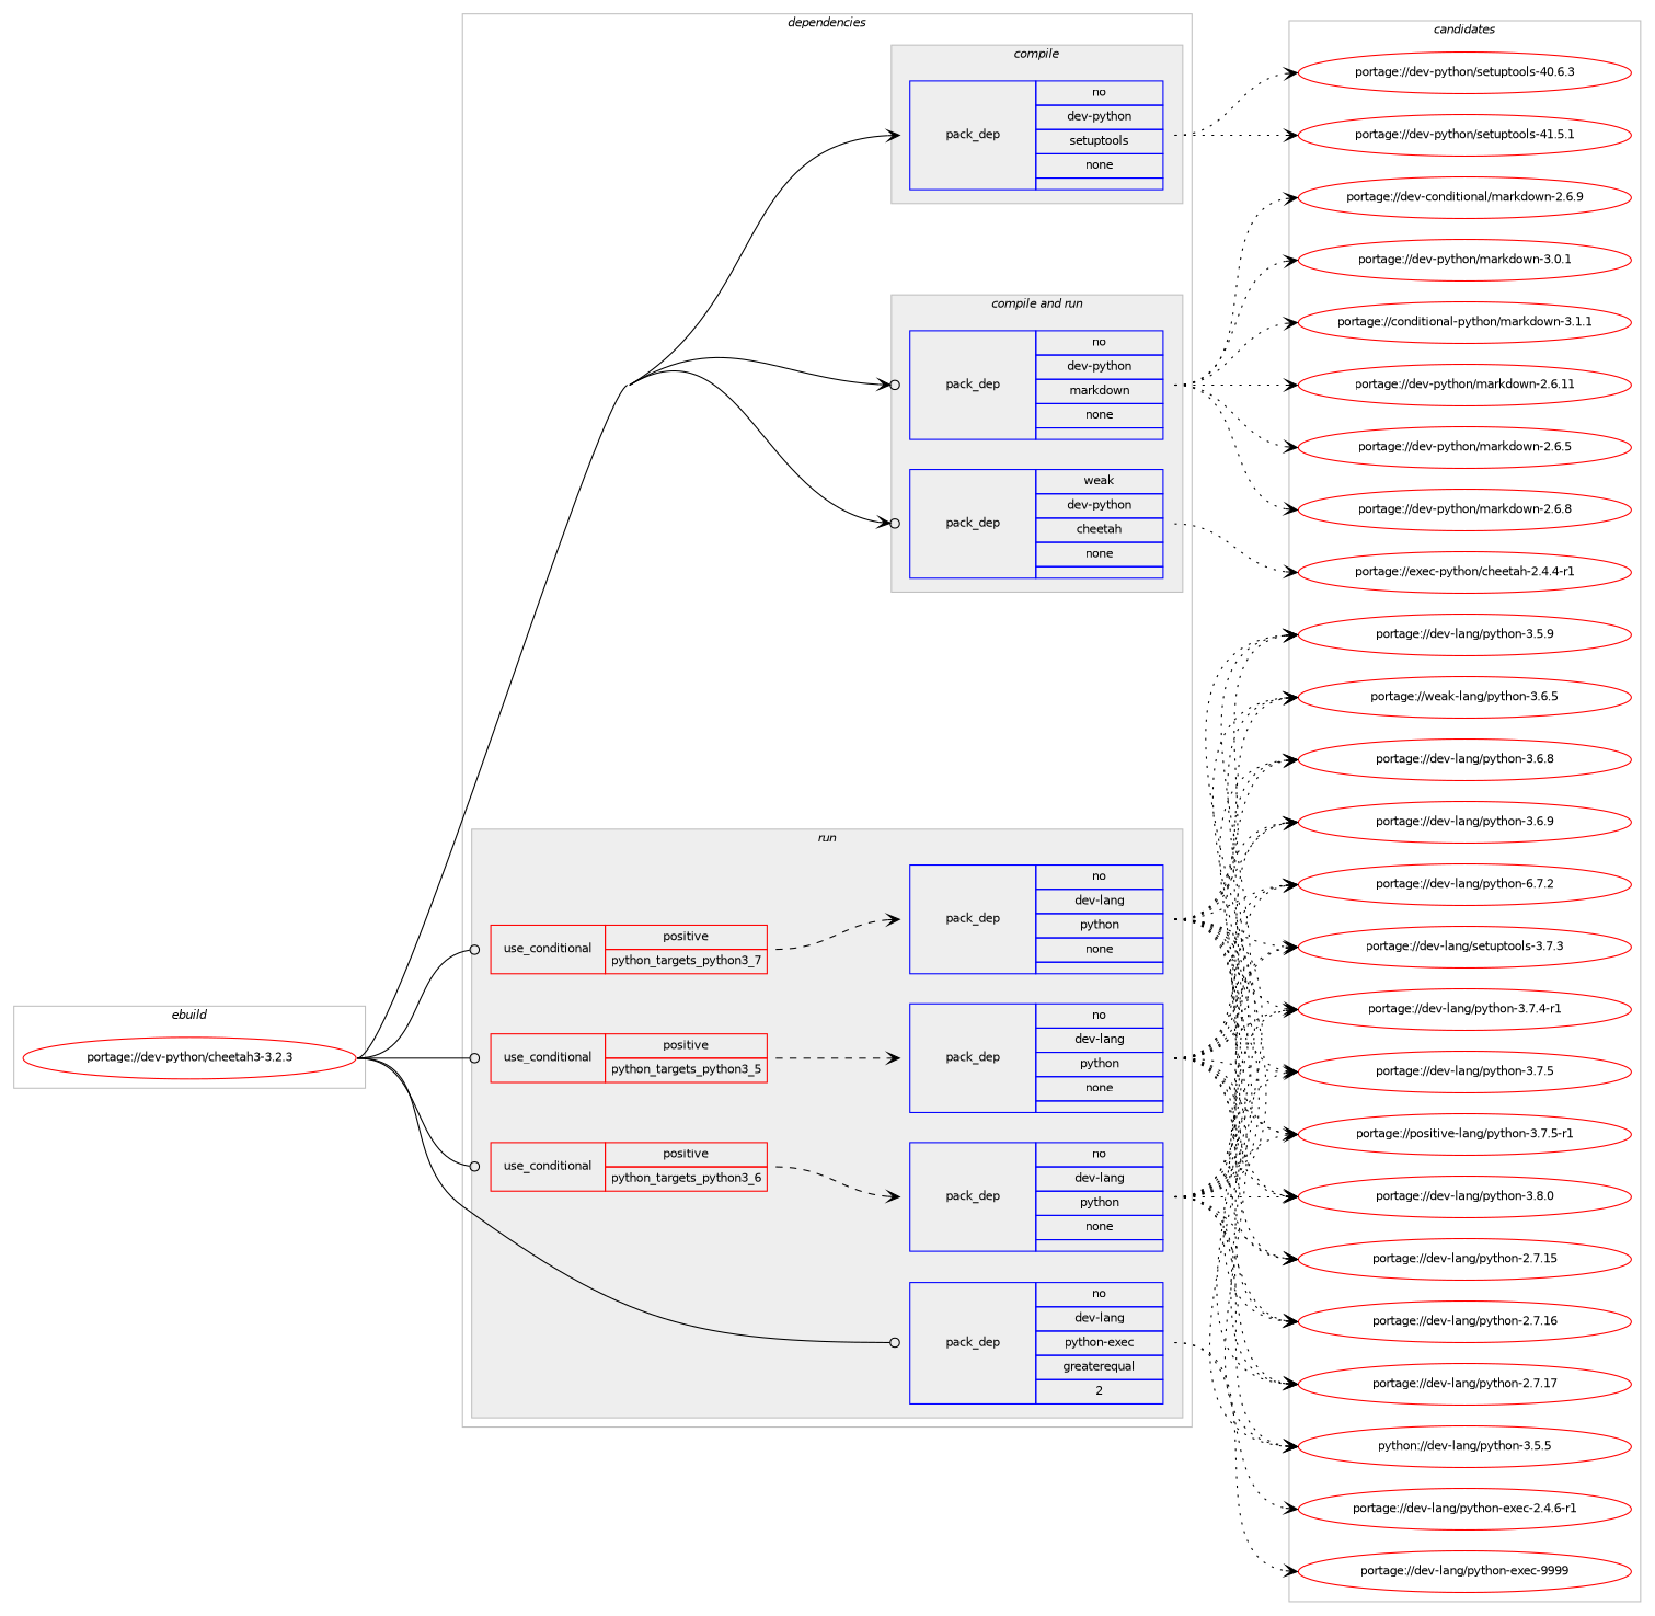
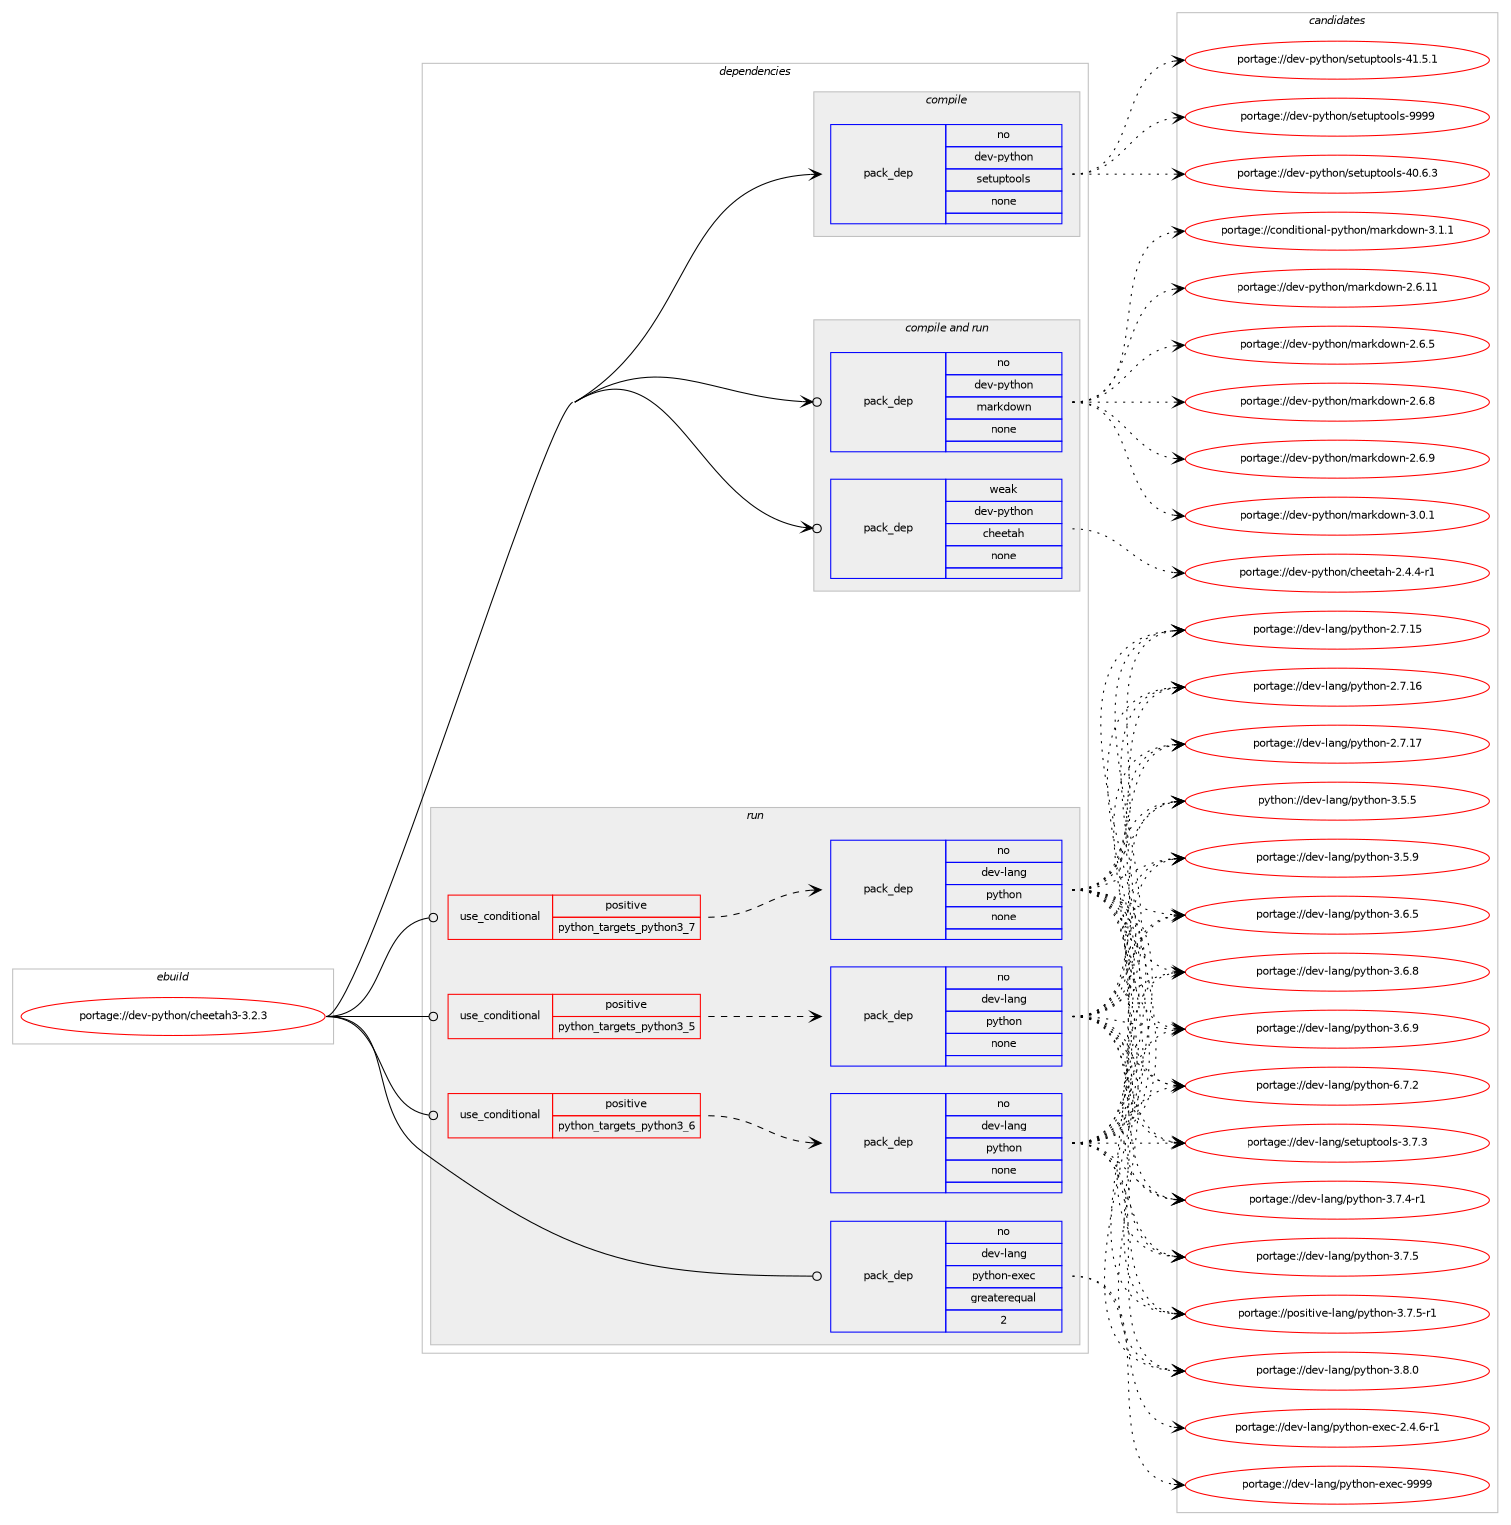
  digraph {
    compound=true
    concentrate=true
    fontname=Helvetica
    fontsize=10
    newrank=true
    rankdir=LR
    ranksep=1.5
    node [color=red fontname=Helvetica fontsize=10]
    edge [arrowhead=vee headport=w style=dotted tailport=e weight=100]
    n1 [label="portage://dev-python/cheetah3-3.2.3" width=4]
    n2 [color=blue label=<<TABLE BORDER="0" CELLBORDER="1" CELLSPACING="0" CELLPADDING="4" WIDTH="220"><TR><TD ROWSPAN="6" CELLPADDING="30">pack_dep</TD></TR><TR><TD WIDTH="110">no</TD></TR><TR><TD>dev-python</TD></TR><TR><TD>setuptools</TD></TR><TR><TD>none</TD></TR><TR><TD></TD></TR></TABLE>> shape=none]
    n3 [color=blue label=<<TABLE BORDER="0" CELLBORDER="1" CELLSPACING="0" CELLPADDING="4" WIDTH="220"><TR><TD ROWSPAN="6" CELLPADDING="30">pack_dep</TD></TR><TR><TD WIDTH="110">no</TD></TR><TR><TD>dev-python</TD></TR><TR><TD>markdown</TD></TR><TR><TD>none</TD></TR><TR><TD></TD></TR></TABLE>> shape=none]
    n4 [color=blue label=<<TABLE BORDER="0" CELLBORDER="1" CELLSPACING="0" CELLPADDING="4" WIDTH="220"><TR><TD ROWSPAN="6" CELLPADDING="30">pack_dep</TD></TR><TR><TD WIDTH="110">weak</TD></TR><TR><TD>dev-python</TD></TR><TR><TD>cheetah</TD></TR><TR><TD>none</TD></TR><TR><TD></TD></TR></TABLE>> shape=none]
    n5 [color=blue label=<<TABLE BORDER="0" CELLBORDER="1" CELLSPACING="0" CELLPADDING="4" WIDTH="220"><TR><TD ROWSPAN="6" CELLPADDING="30">pack_dep</TD></TR><TR><TD WIDTH="110">no</TD></TR><TR><TD>dev-lang</TD></TR><TR><TD>python</TD></TR><TR><TD>none</TD></TR><TR><TD></TD></TR></TABLE>> shape=none]
    n6 [label=<<TABLE BORDER="0" CELLBORDER="1" CELLSPACING="0" CELLPADDING="4"><TR><TD ROWSPAN="3" CELLPADDING="10">use_conditional</TD></TR><TR><TD>positive</TD></TR><TR><TD>python_targets_python3_5</TD></TR></TABLE>> shape=none]
    n7 [color=blue label=<<TABLE BORDER="0" CELLBORDER="1" CELLSPACING="0" CELLPADDING="4" WIDTH="220"><TR><TD ROWSPAN="6" CELLPADDING="30">pack_dep</TD></TR><TR><TD WIDTH="110">no</TD></TR><TR><TD>dev-lang</TD></TR><TR><TD>python</TD></TR><TR><TD>none</TD></TR><TR><TD></TD></TR></TABLE>> shape=none]
    n8 [label=<<TABLE BORDER="0" CELLBORDER="1" CELLSPACING="0" CELLPADDING="4"><TR><TD ROWSPAN="3" CELLPADDING="10">use_conditional</TD></TR><TR><TD>positive</TD></TR><TR><TD>python_targets_python3_6</TD></TR></TABLE>> shape=none]
    n9 [color=blue label=<<TABLE BORDER="0" CELLBORDER="1" CELLSPACING="0" CELLPADDING="4" WIDTH="220"><TR><TD ROWSPAN="6" CELLPADDING="30">pack_dep</TD></TR><TR><TD WIDTH="110">no</TD></TR><TR><TD>dev-lang</TD></TR><TR><TD>python</TD></TR><TR><TD>none</TD></TR><TR><TD></TD></TR></TABLE>> shape=none]
    n10 [label=<<TABLE BORDER="0" CELLBORDER="1" CELLSPACING="0" CELLPADDING="4"><TR><TD ROWSPAN="3" CELLPADDING="10">use_conditional</TD></TR><TR><TD>positive</TD></TR><TR><TD>python_targets_python3_7</TD></TR></TABLE>> shape=none]
    n11 [color=blue label=<<TABLE BORDER="0" CELLBORDER="1" CELLSPACING="0" CELLPADDING="4" WIDTH="220"><TR><TD ROWSPAN="6" CELLPADDING="30">pack_dep</TD></TR><TR><TD WIDTH="110">no</TD></TR><TR><TD>dev-lang</TD></TR><TR><TD>python-exec</TD></TR><TR><TD>greaterequal</TD></TR><TR><TD>2</TD></TR></TABLE>> shape=none]
    n12 [label="portage://dev-python/setuptools-40.6.3" width=4]
    n13 [label="portage://dev-python/setuptools-41.5.1" width=4]
+   n14 [label="portage://dev-python/setuptools-9999" width=4]
    n15 [label="portage://dev-python/markdown-2.6.11" width=4]
    n16 [label="portage://dev-python/markdown-2.6.5" width=4]
    n17 [label="portage://dev-python/markdown-2.6.8" width=4]
-   n18 [label="portage://dev-conditional/markdown-2.6.9" width=4]
+   n18 [label="portage://dev-python/markdown-2.6.9" width=4]
    n19 [label="portage://dev-python/markdown-3.0.1" width=4]
    n20 [label="portage://conditional-python/markdown-3.1.1" width=4]
-   n21 [label="portage://exec-python/cheetah-2.4.4-r1" width=4]
+   n21 [label="portage://dev-python/cheetah-2.4.4-r1" width=4]
    n22 [label="portage://dev-lang/python-2.7.15" width=4]
    n23 [label="portage://dev-lang/python-2.7.16" width=4]
    n24 [label="portage://dev-lang/python-2.7.17" width=4]
    n25 [label="python://dev-lang/python-3.5.5" width=4]
    n26 [label="portage://dev-lang/python-3.5.9" width=4]
-   n27 [label="portage://weak-lang/python-3.6.5" width=4]
+   n27 [label="portage://dev-lang/python-3.6.5" width=4]
    n28 [label="portage://dev-lang/python-3.6.8" width=4]
    n29 [label="portage://dev-lang/python-3.6.9" width=4]
    n30 [label="portage://dev-lang/python-6.7.2" width=4]
    n31 [label="portage://dev-lang/setuptools-3.7.3" width=4]
    n32 [label="portage://dev-lang/python-3.7.4-r1" width=4]
    n33 [label="portage://dev-lang/python-3.7.5" width=4]
    n34 [label="portage://positive-lang/python-3.7.5-r1" width=4]
    n35 [label="portage://dev-lang/python-3.8.0" width=4]
    n36 [label="portage://dev-lang/python-exec-2.4.6-r1" width=4]
    n37 [label="portage://dev-lang/python-exec-9999" width=4]
    subgraph cluster_1 {
      color=gray
      label=<<i>ebuild</i>>
      rank=same
      n1
    }
    subgraph cluster_2 {
      color=gray
      label=<<i>dependencies</i>>
      subgraph cluster_3 {
        color=gray
        fillcolor="#eeeeee"
        label=<<i>compile</i>>
        style=filled
        subgraph sub_4 {
          color=gray
          fillcolor="#eeeeee"
          label=<<i>compile</i>>
          style=filled
          n2
        }
      }
      subgraph cluster_5 {
        color=gray
        fillcolor="#eeeeee"
        label=<<i>compile and run</i>>
        style=filled
        subgraph sub_6 {
          color=gray
          fillcolor="#eeeeee"
          label=<<i>compile and run</i>>
          style=filled
          n3
        }
        subgraph sub_7 {
          color=gray
          fillcolor="#eeeeee"
          label=<<i>compile and run</i>>
          style=filled
          n4
        }
      }
      subgraph cluster_8 {
        color=gray
        fillcolor="#eeeeee"
        label=<<i>run</i>>
        style=filled
        subgraph sub_9 {
          color=gray
          fillcolor="#eeeeee"
          label=<<i>run</i>>
          style=filled
          n6
          subgraph sub_10 {
            color=gray
            fillcolor="#eeeeee"
            label=<<i>run</i>>
            style=filled
            n5
          }
        }
        subgraph sub_11 {
          color=gray
          fillcolor="#eeeeee"
          label=<<i>run</i>>
          style=filled
          n8
          subgraph sub_12 {
            color=gray
            fillcolor="#eeeeee"
            label=<<i>run</i>>
            style=filled
            n7
          }
        }
        subgraph sub_13 {
          color=gray
          fillcolor="#eeeeee"
          label=<<i>run</i>>
          style=filled
          n10
          subgraph sub_14 {
            color=gray
            fillcolor="#eeeeee"
            label=<<i>run</i>>
            style=filled
            n9
          }
        }
        subgraph sub_15 {
          color=gray
          fillcolor="#eeeeee"
          label=<<i>run</i>>
          style=filled
          n11
        }
      }
    }
    subgraph cluster_16 {
      color=gray
      label=<<i>candidates</i>>
      rank=same
      subgraph sub_17 {
        color=black
        label=<<i>candidates</i>>
        nodesep=1
        rank=same
        n12
        n13
+       n14
      }
      subgraph sub_18 {
        color=black
        label=<<i>candidates</i>>
        nodesep=1
        rank=same
        n15
        n16
        n17
        n18
        n19
        n20
      }
      subgraph sub_19 {
        color=black
        label=<<i>candidates</i>>
        nodesep=1
        rank=same
        n21
      }
      subgraph sub_20 {
        color=black
        label=<<i>candidates</i>>
        nodesep=1
        rank=same
        n22
        n23
        n24
        n25
        n26
        n27
        n28
        n29
        n30
        n31
        n32
        n33
        n34
        n35
      }
      subgraph sub_21 {
        color=black
        label=<<i>candidates</i>>
        nodesep=1
        rank=same
        n22
        n23
        n24
        n25
        n26
        n27
        n28
        n29
        n30
        n31
        n32
        n33
        n34
        n35
      }
      subgraph sub_22 {
        color=black
        label=<<i>candidates</i>>
        nodesep=1
        rank=same
        n22
        n23
        n24
        n25
        n26
        n27
        n28
        n29
        n30
        n31
        n32
        n33
        n34
        n35
      }
      subgraph sub_23 {
        color=black
        label=<<i>candidates</i>>
        nodesep=1
        rank=same
        n36
        n37
      }
    }
    n1 -> n2 [style=solid weight=20]
    n1 -> n3 [arrowhead=odotvee style=solid weight=20]
    n1 -> n4 [arrowhead=odotvee style=solid weight=20]
    n1 -> n6 [arrowhead=odot style=solid weight=20]
    n1 -> n8 [arrowhead=odot style=solid weight=20]
    n1 -> n10 [arrowhead=odot style=solid weight=20]
    n1 -> n11 [arrowhead=odot style=solid weight=20]
    n2 -> n12
    n2 -> n13
+   n2 -> n14
    n3 -> n15
    n3 -> n16
    n3 -> n17
    n3 -> n18
    n3 -> n19
    n3 -> n20
    n4 -> n21
    n5 -> n22
    n5 -> n23
    n5 -> n24
    n5 -> n25
    n5 -> n26
    n5 -> n27
    n5 -> n28
    n5 -> n29
    n5 -> n30
    n5 -> n31
    n5 -> n32
    n5 -> n33
    n5 -> n34
    n5 -> n35
    n6 -> n5 [style=dashed weight=20]
    n7 -> n22
    n7 -> n23
    n7 -> n24
    n7 -> n25
    n7 -> n26
    n7 -> n27
    n7 -> n28
    n7 -> n29
    n7 -> n30
    n7 -> n31
    n7 -> n32
    n7 -> n33
    n7 -> n34
    n7 -> n35
    n8 -> n7 [style=dashed weight=20]
    n9 -> n22
    n9 -> n23
    n9 -> n24
    n9 -> n25
    n9 -> n26
    n9 -> n27
    n9 -> n28
    n9 -> n29
    n9 -> n30
    n9 -> n31
    n9 -> n32
    n9 -> n33
    n9 -> n34
    n9 -> n35
    n10 -> n9 [style=dashed weight=20]
    n11 -> n36
    n11 -> n37
  }
